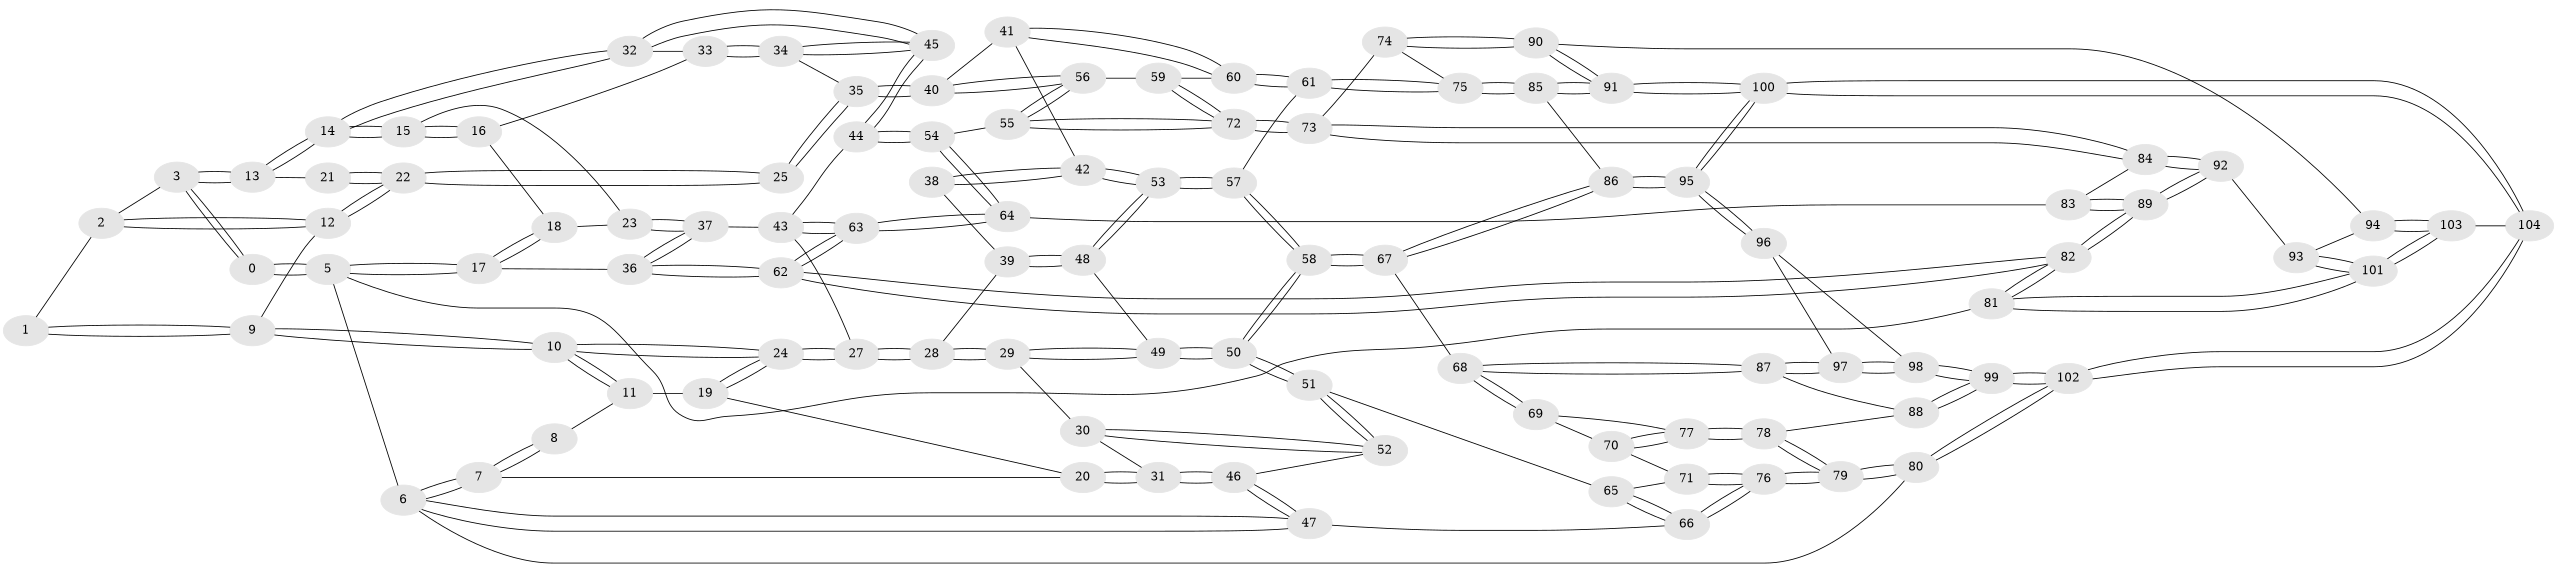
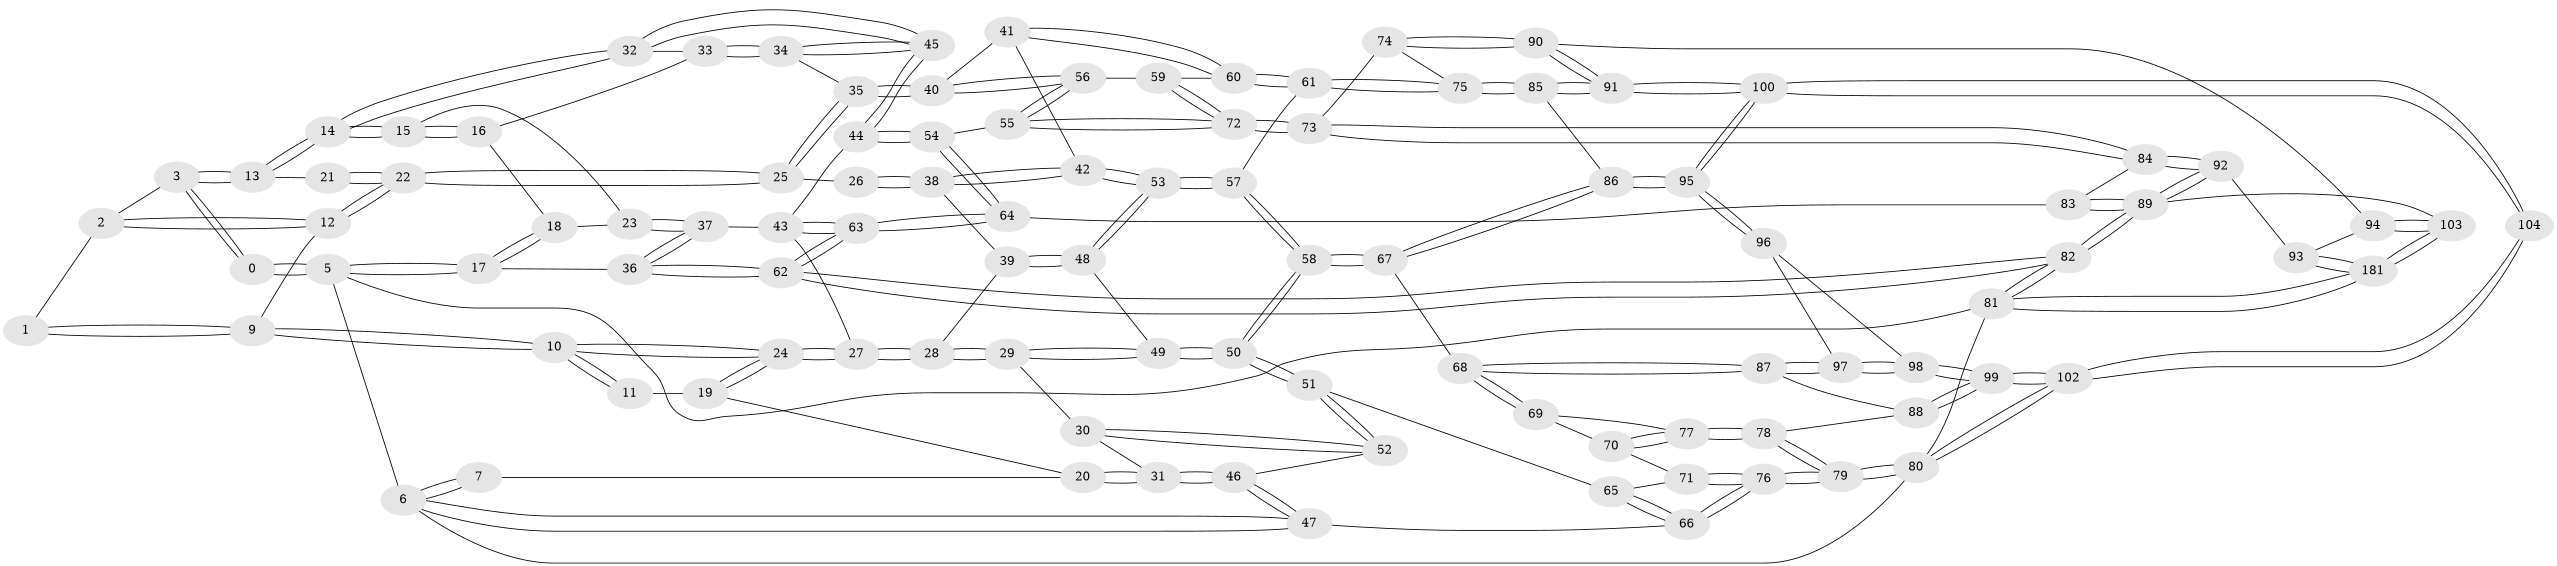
  graph {
    rankdir=LR
    node [color=gray90 style=filled]
    1
    2
    9
    3
    12
    10
    n7 [label=0]
    13
    22
    5
    14
    21
    6
    17
    81
    7
    47
    80
    18
    36
    82
-   101
-   8
+   101 [label=181]
    20
    66
    102
    11
    31
    19
    24
    27
    25
    15
    32
    16
    23
    33
    45
    37
    62
    46
    34
+   26
    35
    43
    28
    38
    40
    39
    42
    29
    30
    49
    48
    52
    50
    41
    56
    63
    44
    53
    60
    59
    61
    57
    54
    64
    55
    76
    51
    58
    65
    67
    71
    72
    83
    73
    75
    68
    86
    85
    89
    84
    79
    69
    87
    95
    70
    77
    88
    97
    78
    74
    90
    92
    91
    94
    99
    104
    103
    93
    100
    96
    98
    1 -- 2
    1 -- 9
    1 -- 9
    2 -- 3
    2 -- 12
    2 -- 12
    9 -- 12
    9 -- 10
    9 -- 10
    3 -- n7
    3 -- n7
    3 -- 13
    3 -- 13
    12 -- 22
    12 -- 22
    10 -- 11
    10 -- 11
    10 -- 24
    10 -- 24
    n7 -- 5
    n7 -- 5
    13 -- 14
    13 -- 14
    13 -- 21
    22 -- 25
    22 -- 25
    5 -- 6
    5 -- 17
    5 -- 17
    5 -- 81
    14 -- 15
    14 -- 15
    14 -- 32
    14 -- 32
    21 -- 22
    21 -- 22
    6 -- 7
    6 -- 7
    6 -- 47
    6 -- 47
    6 -- 80
    17 -- 18
    17 -- 18
    17 -- 36
    81 -- 82
    81 -- 82
    81 -- 101
    81 -- 101
-   7 -- 8
-   7 -- 8
    7 -- 20
    47 -- 66
+   80 -- 81
    80 -- 102
    80 -- 102
    18 -- 23
    36 -- 37
    36 -- 37
    36 -- 62
    36 -- 62
    82 -- 89
    82 -- 89
    101 -- 103
    101 -- 103
-   8 -- 11
    20 -- 31
    20 -- 31
    66 -- 76
    66 -- 76
    102 -- 104
    102 -- 104
    11 -- 19
    31 -- 46
    31 -- 46
    19 -- 20
    19 -- 24
    19 -- 24
    24 -- 27
    24 -- 27
    27 -- 28
    27 -- 28
+   25 -- 26
    25 -- 35
    25 -- 35
    15 -- 16
    15 -- 16
    15 -- 23
    32 -- 33
    32 -- 45
    32 -- 45
    16 -- 18
    16 -- 33
    23 -- 37
    23 -- 37
    33 -- 34
    33 -- 34
    37 -- 43
    62 -- 82
    62 -- 82
    62 -- 63
    62 -- 63
    46 -- 47
    46 -- 47
    46 -- 52
    34 -- 45
    34 -- 45
    34 -- 35
+   26 -- 38
+   26 -- 38
    35 -- 40
    35 -- 40
    43 -- 27
    43 -- 63
    43 -- 63
    43 -- 44
    28 -- 39
    28 -- 29
    28 -- 29
    38 -- 39
    38 -- 42
    38 -- 42
    40 -- 41
    40 -- 56
    40 -- 56
    39 -- 48
    39 -- 48
    42 -- 53
    42 -- 53
    29 -- 30
    29 -- 49
    29 -- 49
    30 -- 31
    30 -- 52
    30 -- 52
    49 -- 50
    49 -- 50
    48 -- 49
    48 -- 53
    48 -- 53
    50 -- 51
    50 -- 51
    50 -- 58
    50 -- 58
    41 -- 42
    41 -- 60
    41 -- 60
    56 -- 59
    63 -- 64
    63 -- 64
    44 -- 45
    44 -- 45
    44 -- 54
    44 -- 54
    53 -- 57
    53 -- 57
    60 -- 61
    60 -- 61
    59 -- 60
    59 -- 72
    59 -- 72
    61 -- 75
    61 -- 75
    57 -- 61
    57 -- 58
    57 -- 58
    54 -- 64
    54 -- 64
    54 -- 55
    64 -- 83
    55 -- 56
    55 -- 56
    55 -- 72
    55 -- 72
    76 -- 79
    76 -- 79
    51 -- 52
    51 -- 52
    51 -- 65
    58 -- 67
    58 -- 67
    65 -- 66
    65 -- 66
    65 -- 71
    67 -- 68
    67 -- 86
    67 -- 86
    71 -- 76
    71 -- 76
    72 -- 73
    72 -- 73
    83 -- 89
    83 -- 89
    83 -- 84
    73 -- 84
    73 -- 84
    73 -- 74
    75 -- 85
    75 -- 85
    68 -- 69
    68 -- 69
    68 -- 87
    68 -- 87
    86 -- 95
    86 -- 95
    85 -- 86
    85 -- 91
    85 -- 91
    89 -- 92
    89 -- 92
    84 -- 92
    84 -- 92
    79 -- 80
    79 -- 80
    69 -- 70
    69 -- 77
    87 -- 88
    87 -- 97
    87 -- 97
    95 -- 100
    95 -- 100
    95 -- 96
    95 -- 96
    70 -- 71
    70 -- 77
    70 -- 77
    77 -- 78
    77 -- 78
    88 -- 99
    88 -- 99
    97 -- 98
    97 -- 98
    78 -- 79
    78 -- 79
    78 -- 88
    74 -- 75
    74 -- 90
    74 -- 90
    90 -- 91
    90 -- 91
    90 -- 94
    92 -- 93
    91 -- 100
    91 -- 100
    94 -- 103
    94 -- 103
    99 -- 102
    99 -- 102
-   103 -- 104
+   103 -- 89
    93 -- 101
    93 -- 101
    93 -- 94
    100 -- 104
    100 -- 104
    96 -- 97
    96 -- 98
    98 -- 99
    98 -- 99
  }
